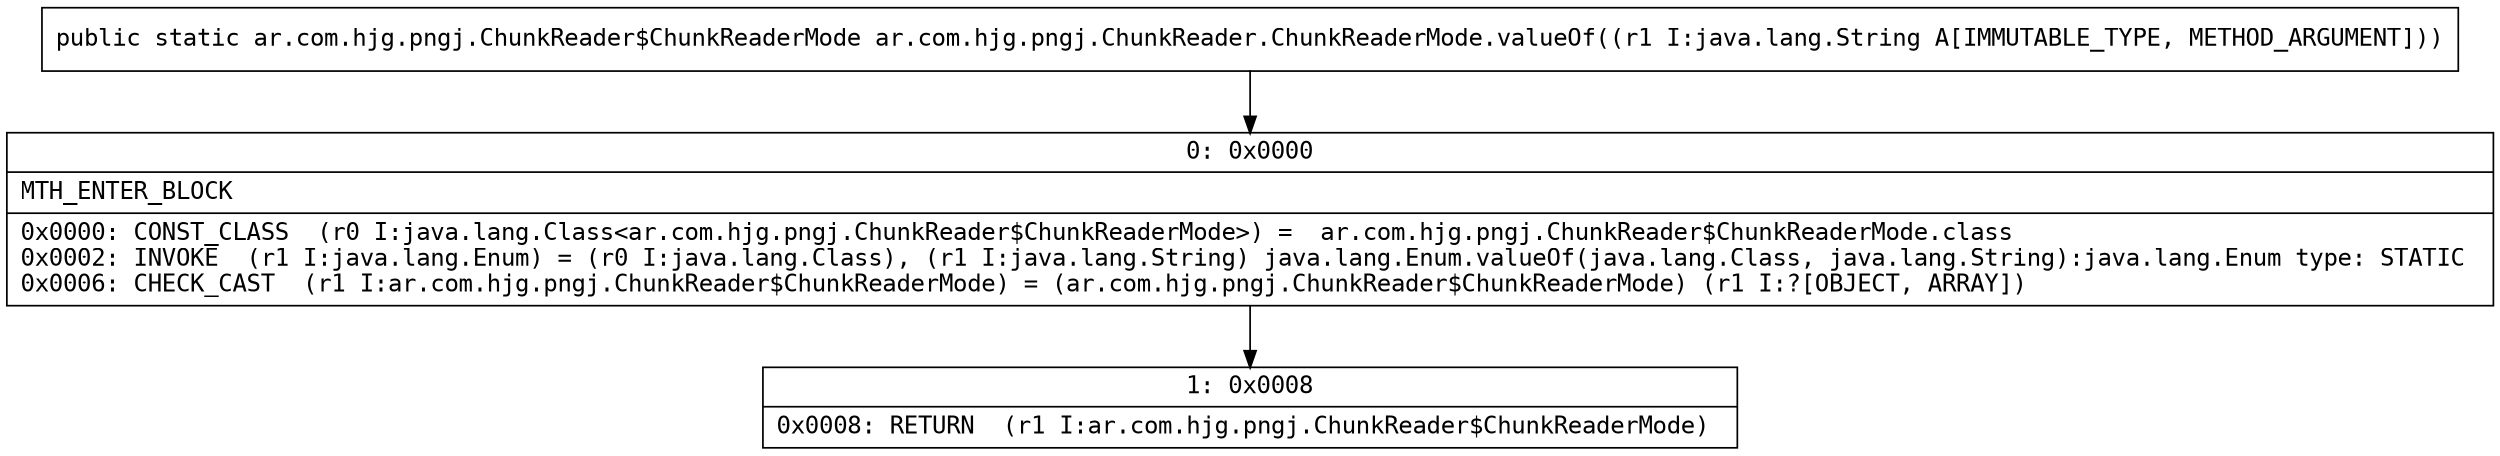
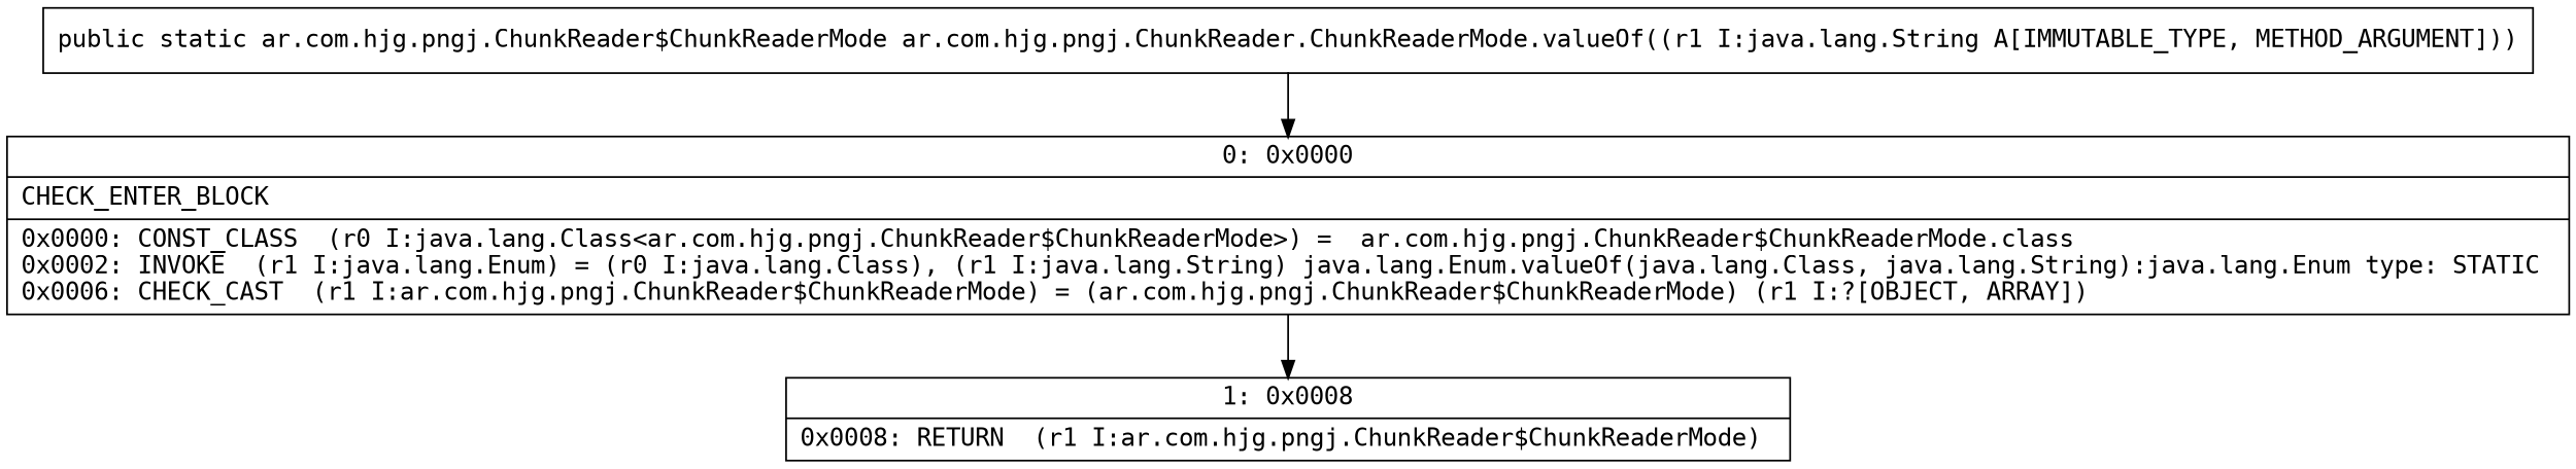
  digraph {
    fontname="DejaVu Sans Mono"
    node [shape=record fontname="DejaVu Sans Mono"]
    edge [fontname="DejaVu Sans Mono"]
-   n1 [label="{0\:\ 0x0000|MTH_ENTER_BLOCK\l|0x0000: CONST_CLASS  (r0 I:java.lang.Class\<ar.com.hjg.pngj.ChunkReader$ChunkReaderMode\>) =  ar.com.hjg.pngj.ChunkReader$ChunkReaderMode.class \l0x0002: INVOKE  (r1 I:java.lang.Enum) = (r0 I:java.lang.Class), (r1 I:java.lang.String) java.lang.Enum.valueOf(java.lang.Class, java.lang.String):java.lang.Enum type: STATIC \l0x0006: CHECK_CAST  (r1 I:ar.com.hjg.pngj.ChunkReader$ChunkReaderMode) = (ar.com.hjg.pngj.ChunkReader$ChunkReaderMode) (r1 I:?[OBJECT, ARRAY]) \l}"]
+   n1 [label="{0\:\ 0x0000|CHECK_ENTER_BLOCK\l|0x0000: CONST_CLASS  (r0 I:java.lang.Class\<ar.com.hjg.pngj.ChunkReader$ChunkReaderMode\>) =  ar.com.hjg.pngj.ChunkReader$ChunkReaderMode.class \l0x0002: INVOKE  (r1 I:java.lang.Enum) = (r0 I:java.lang.Class), (r1 I:java.lang.String) java.lang.Enum.valueOf(java.lang.Class, java.lang.String):java.lang.Enum type: STATIC \l0x0006: CHECK_CAST  (r1 I:ar.com.hjg.pngj.ChunkReader$ChunkReaderMode) = (ar.com.hjg.pngj.ChunkReader$ChunkReaderMode) (r1 I:?[OBJECT, ARRAY]) \l}"]
    n2 [label="{1\:\ 0x0008|0x0008: RETURN  (r1 I:ar.com.hjg.pngj.ChunkReader$ChunkReaderMode) \l}"]
    n3 [label="{public static ar.com.hjg.pngj.ChunkReader$ChunkReaderMode ar.com.hjg.pngj.ChunkReader.ChunkReaderMode.valueOf((r1 I:java.lang.String A[IMMUTABLE_TYPE, METHOD_ARGUMENT])) }"]
    n1 -> n2
    n3 -> n1
  }
